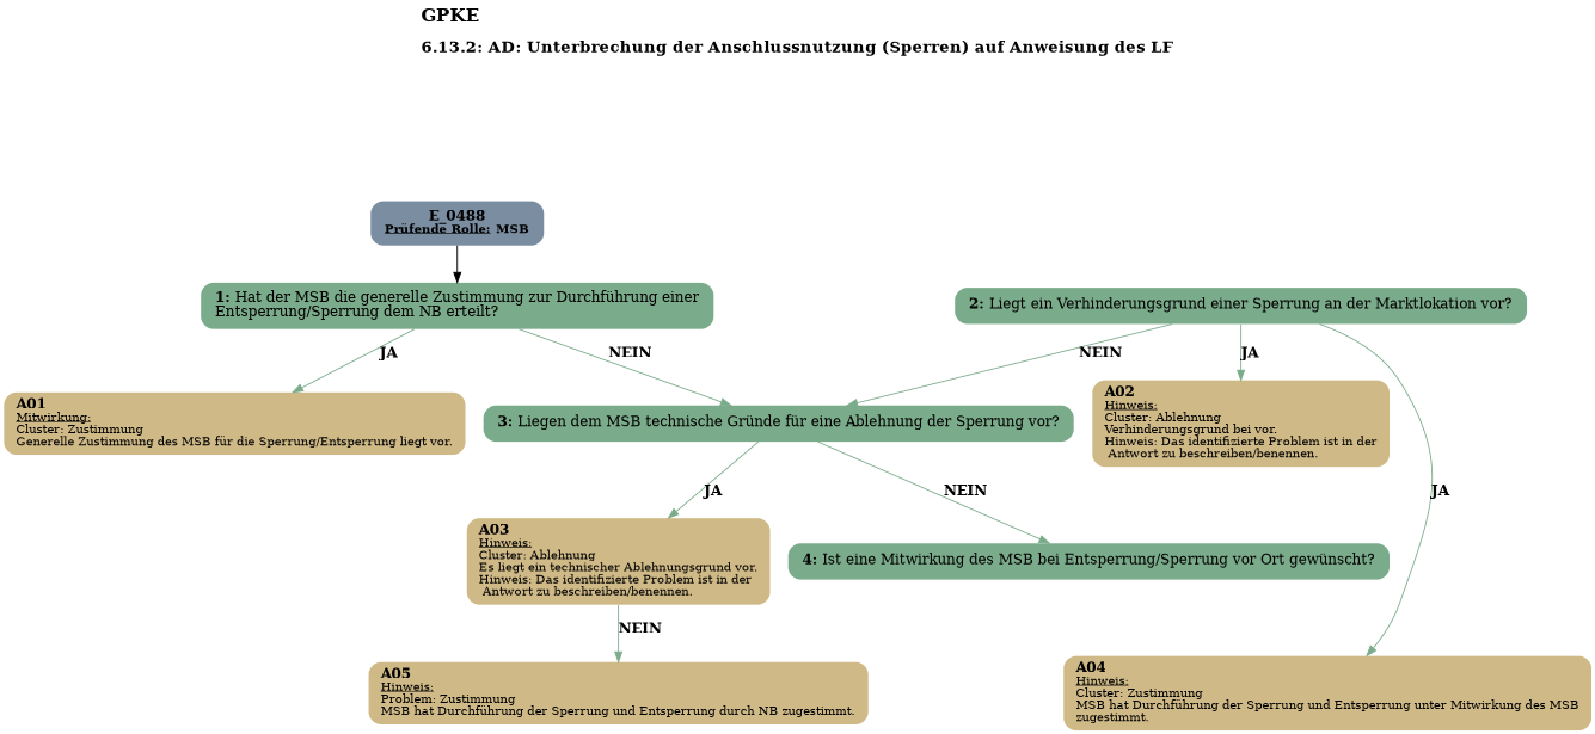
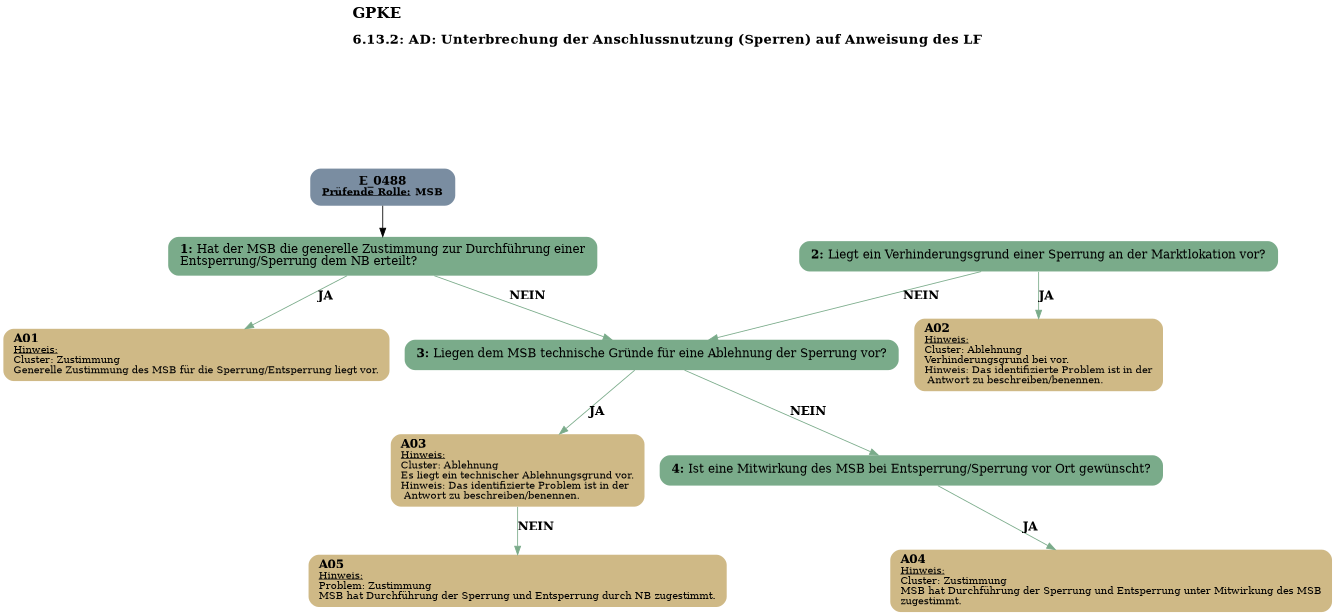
  digraph {
    concentrate=true
    label=<<B><FONT POINT-SIZE="18">GPKE</FONT></B><BR align="left"/><BR/><B><FONT POINT-SIZE="16">6.13.2: AD: Unterbrechung der Anschlussnutzung (Sperren) auf Anweisung des LF</FONT></B><BR align="left"/><BR/><BR/><BR/>>
    labelloc=t
    pack=true
    packmode=array
    rankdir=TB
    node [fillcolor="#cfb986" margin="0.2,0.12" penwidth=0.0 shape=box style="filled,rounded"]
    edge [color="#7aab8a"]
    n1 [fillcolor="#7a8da1" label=<<B>E_0488</B><BR align="center"/><FONT point-size="12"><B><U>Prüfende Rolle:</U> MSB</B></FONT><BR align="center"/>>]
    n2 [fillcolor="#7aab8a" label=<<B>1: </B>Hat der MSB die generelle Zustimmung zur Durchführung einer<BR align="left"/>Entsperrung/Sperrung dem NB erteilt?<BR align="left"/>>]
-   n3 [label=<<B>A01</B><BR align="left"/><FONT point-size="12"><U>Mitwirkung:</U><BR align="left"/>Cluster: Zustimmung<BR align="left"/>Generelle Zustimmung des MSB für die Sperrung/Entsperrung liegt vor.<BR align="left"/></FONT>> margin="0.17,0.08"]
+   n3 [label=<<B>A01</B><BR align="left"/><FONT point-size="12"><U>Hinweis:</U><BR align="left"/>Cluster: Zustimmung<BR align="left"/>Generelle Zustimmung des MSB für die Sperrung/Entsperrung liegt vor.<BR align="left"/></FONT>> margin="0.17,0.08"]
    n4 [fillcolor="#7aab8a" label=<<B>3: </B>Liegen dem MSB technische Gründe für eine Ablehnung der Sperrung vor?<BR align="left"/>>]
    n5 [fillcolor="#7aab8a" label=<<B>2: </B>Liegt ein Verhinderungsgrund einer Sperrung an der Marktlokation vor?<BR align="left"/>>]
    n6 [label=<<B>A02</B><BR align="left"/><FONT point-size="12"><U>Hinweis:</U><BR align="left"/>Cluster: Ablehnung<BR align="left"/>Verhinderungsgrund bei vor.<BR align="left"/>Hinweis: Das identifizierte Problem ist in der<BR align="left"/> Antwort zu beschreiben/benennen.<BR align="left"/></FONT>> margin="0.17,0.08"]
    n7 [label=<<B>A03</B><BR align="left"/><FONT point-size="12"><U>Hinweis:</U><BR align="left"/>Cluster: Ablehnung<BR align="left"/>Es liegt ein technischer Ablehnungsgrund vor.<BR align="left"/>Hinweis: Das identifizierte Problem ist in der<BR align="left"/> Antwort zu beschreiben/benennen.<BR align="left"/></FONT>> margin="0.17,0.08"]
    n8 [fillcolor="#7aab8a" label=<<B>4: </B>Ist eine Mitwirkung des MSB bei Entsperrung/Sperrung vor Ort gewünscht?<BR align="left"/>>]
    n9 [label=<<B>A05</B><BR align="left"/><FONT point-size="12"><U>Hinweis:</U><BR align="left"/>Problem: Zustimmung<BR align="left"/>MSB hat Durchführung der Sperrung und Entsperrung durch NB zugestimmt.<BR align="left"/></FONT>> margin="0.17,0.08"]
    n10 [label=<<B>A04</B><BR align="left"/><FONT point-size="12"><U>Hinweis:</U><BR align="left"/>Cluster: Zustimmung<BR align="left"/>MSB hat Durchführung der Sperrung und Entsperrung unter Mitwirkung des MSB<BR align="left"/>zugestimmt.<BR align="left"/></FONT>> margin="0.17,0.08"]
    n1 -> n2 [color=""]
    n2 -> n3 [label=<<B>JA</B>>]
    n2 -> n4 [label=<<B>NEIN</B>>]
    n4 -> n7 [label=<<B>JA</B>>]
    n4 -> n8 [label=<<B>NEIN</B>>]
    n5 -> n4 [label=<<B>NEIN</B>>]
    n5 -> n6 [label=<<B>JA</B>>]
    n7 -> n9 [label=<<B>NEIN</B>>]
-   n5 -> n10 [label=<<B>JA</B>>]
+   n8 -> n10 [label=<<B>JA</B>>]
  }
